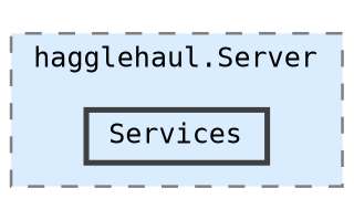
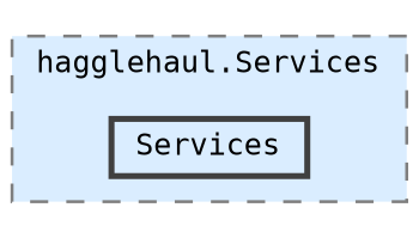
  digraph {
    compound=true
    rankdir=LR
    fontname="DejaVu Sans Mono"
    n1 [color=grey25 fillcolor="#daedff" fontname="DejaVu Sans Mono" fontsize=10 height=0.2 label=Services shape=box style="filled,bold" width=0.4]
    subgraph cluster_1 {
      bgcolor="#daedff"
      fontsize=10
-     label="hagglehaul.Server"
+     label="hagglehaul.Services"
      pencolor=grey50
      style="filled,dashed"
      n1
    }
  }
